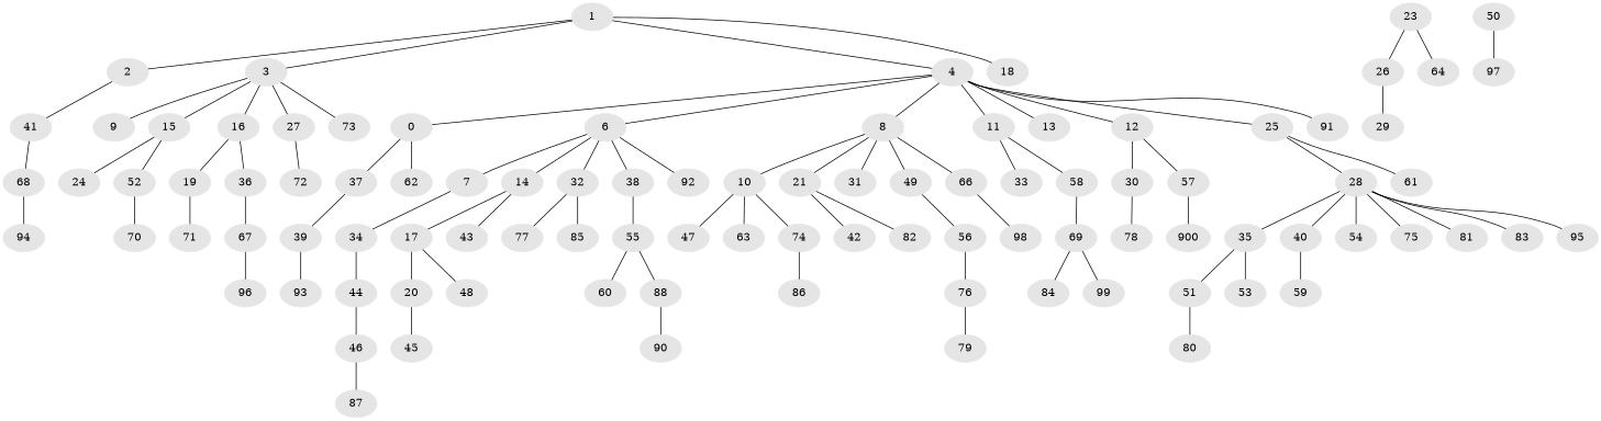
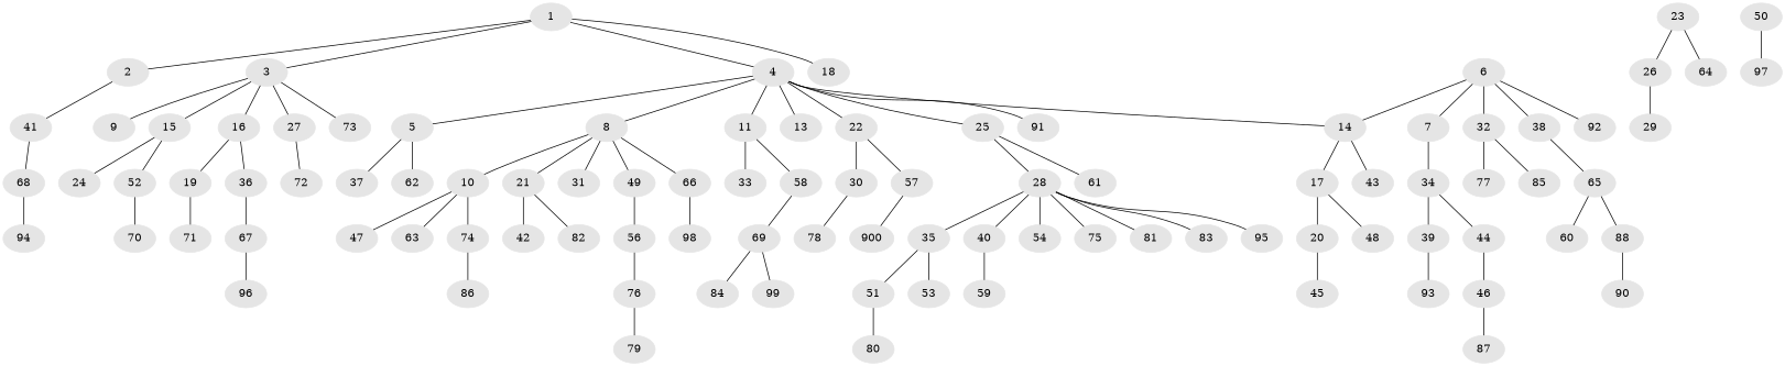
  graph {
    node [color=gray90 style=filled]
    1
    2
    3
    4
    18
    41
    9
    15
    16
    27
    73
-   5 [label=0]
+   5
    6
    8
    11
    13
-   22 [label=12]
+   22
    25
    91
    68
    24
    52
    19
    36
    72
    37
    62
    7
    14
    32
    38
    92
    10
    21
    31
    49
    66
    33
    58
    30
    57
    28
    61
    39
    34
    17
    43
    77
    85
-   55
+   55 [label=65]
    44
    47
    63
    74
    42
    82
    56
    98
    86
    69
    23
    26
    64
    50
    97
    20
    48
    70
    71
    67
    45
    78
    n73 [label=900]
    29
    35
    40
    54
    75
    81
    83
    95
    51
    53
    59
    46
    80
    96
    93
    60
    88
    94
    87
    76
    90
    79
    84
    99
    1 -- 2
    1 -- 3
    1 -- 4
    1 -- 18
    2 -- 41
    3 -- 9
    3 -- 15
    3 -- 16
    3 -- 27
    3 -- 73
    4 -- 5
-   4 -- 6
+   4 -- 14
    4 -- 8
    4 -- 11
    4 -- 13
    4 -- 22
    4 -- 25
    4 -- 91
    41 -- 68
    15 -- 24
    15 -- 52
    16 -- 19
    16 -- 36
    27 -- 72
    5 -- 37
    5 -- 62
    6 -- 7
    6 -- 14
    6 -- 32
    6 -- 38
    6 -- 92
    8 -- 10
    8 -- 21
    8 -- 31
    8 -- 49
    8 -- 66
    11 -- 33
    11 -- 58
    22 -- 30
    22 -- 57
    25 -- 28
    25 -- 61
    68 -- 94
    52 -- 70
    19 -- 71
    36 -- 67
-   37 -- 39
+   34 -- 39
    7 -- 34
    14 -- 17
    14 -- 43
    32 -- 77
    32 -- 85
    38 -- 55
    10 -- 47
    10 -- 63
    10 -- 74
    21 -- 42
    21 -- 82
    49 -- 56
    66 -- 98
    58 -- 69
    30 -- 78
    57 -- n73
    28 -- 35
    28 -- 40
    28 -- 54
    28 -- 75
    28 -- 81
    28 -- 83
    28 -- 95
    39 -- 93
    34 -- 44
    17 -- 20
    17 -- 48
    55 -- 60
    55 -- 88
    44 -- 46
    74 -- 86
    56 -- 76
    69 -- 84
    69 -- 99
    23 -- 26
    23 -- 64
    26 -- 29
    50 -- 97
    20 -- 45
    67 -- 96
    35 -- 51
    35 -- 53
    40 -- 59
    51 -- 80
    46 -- 87
    88 -- 90
    76 -- 79
  }
